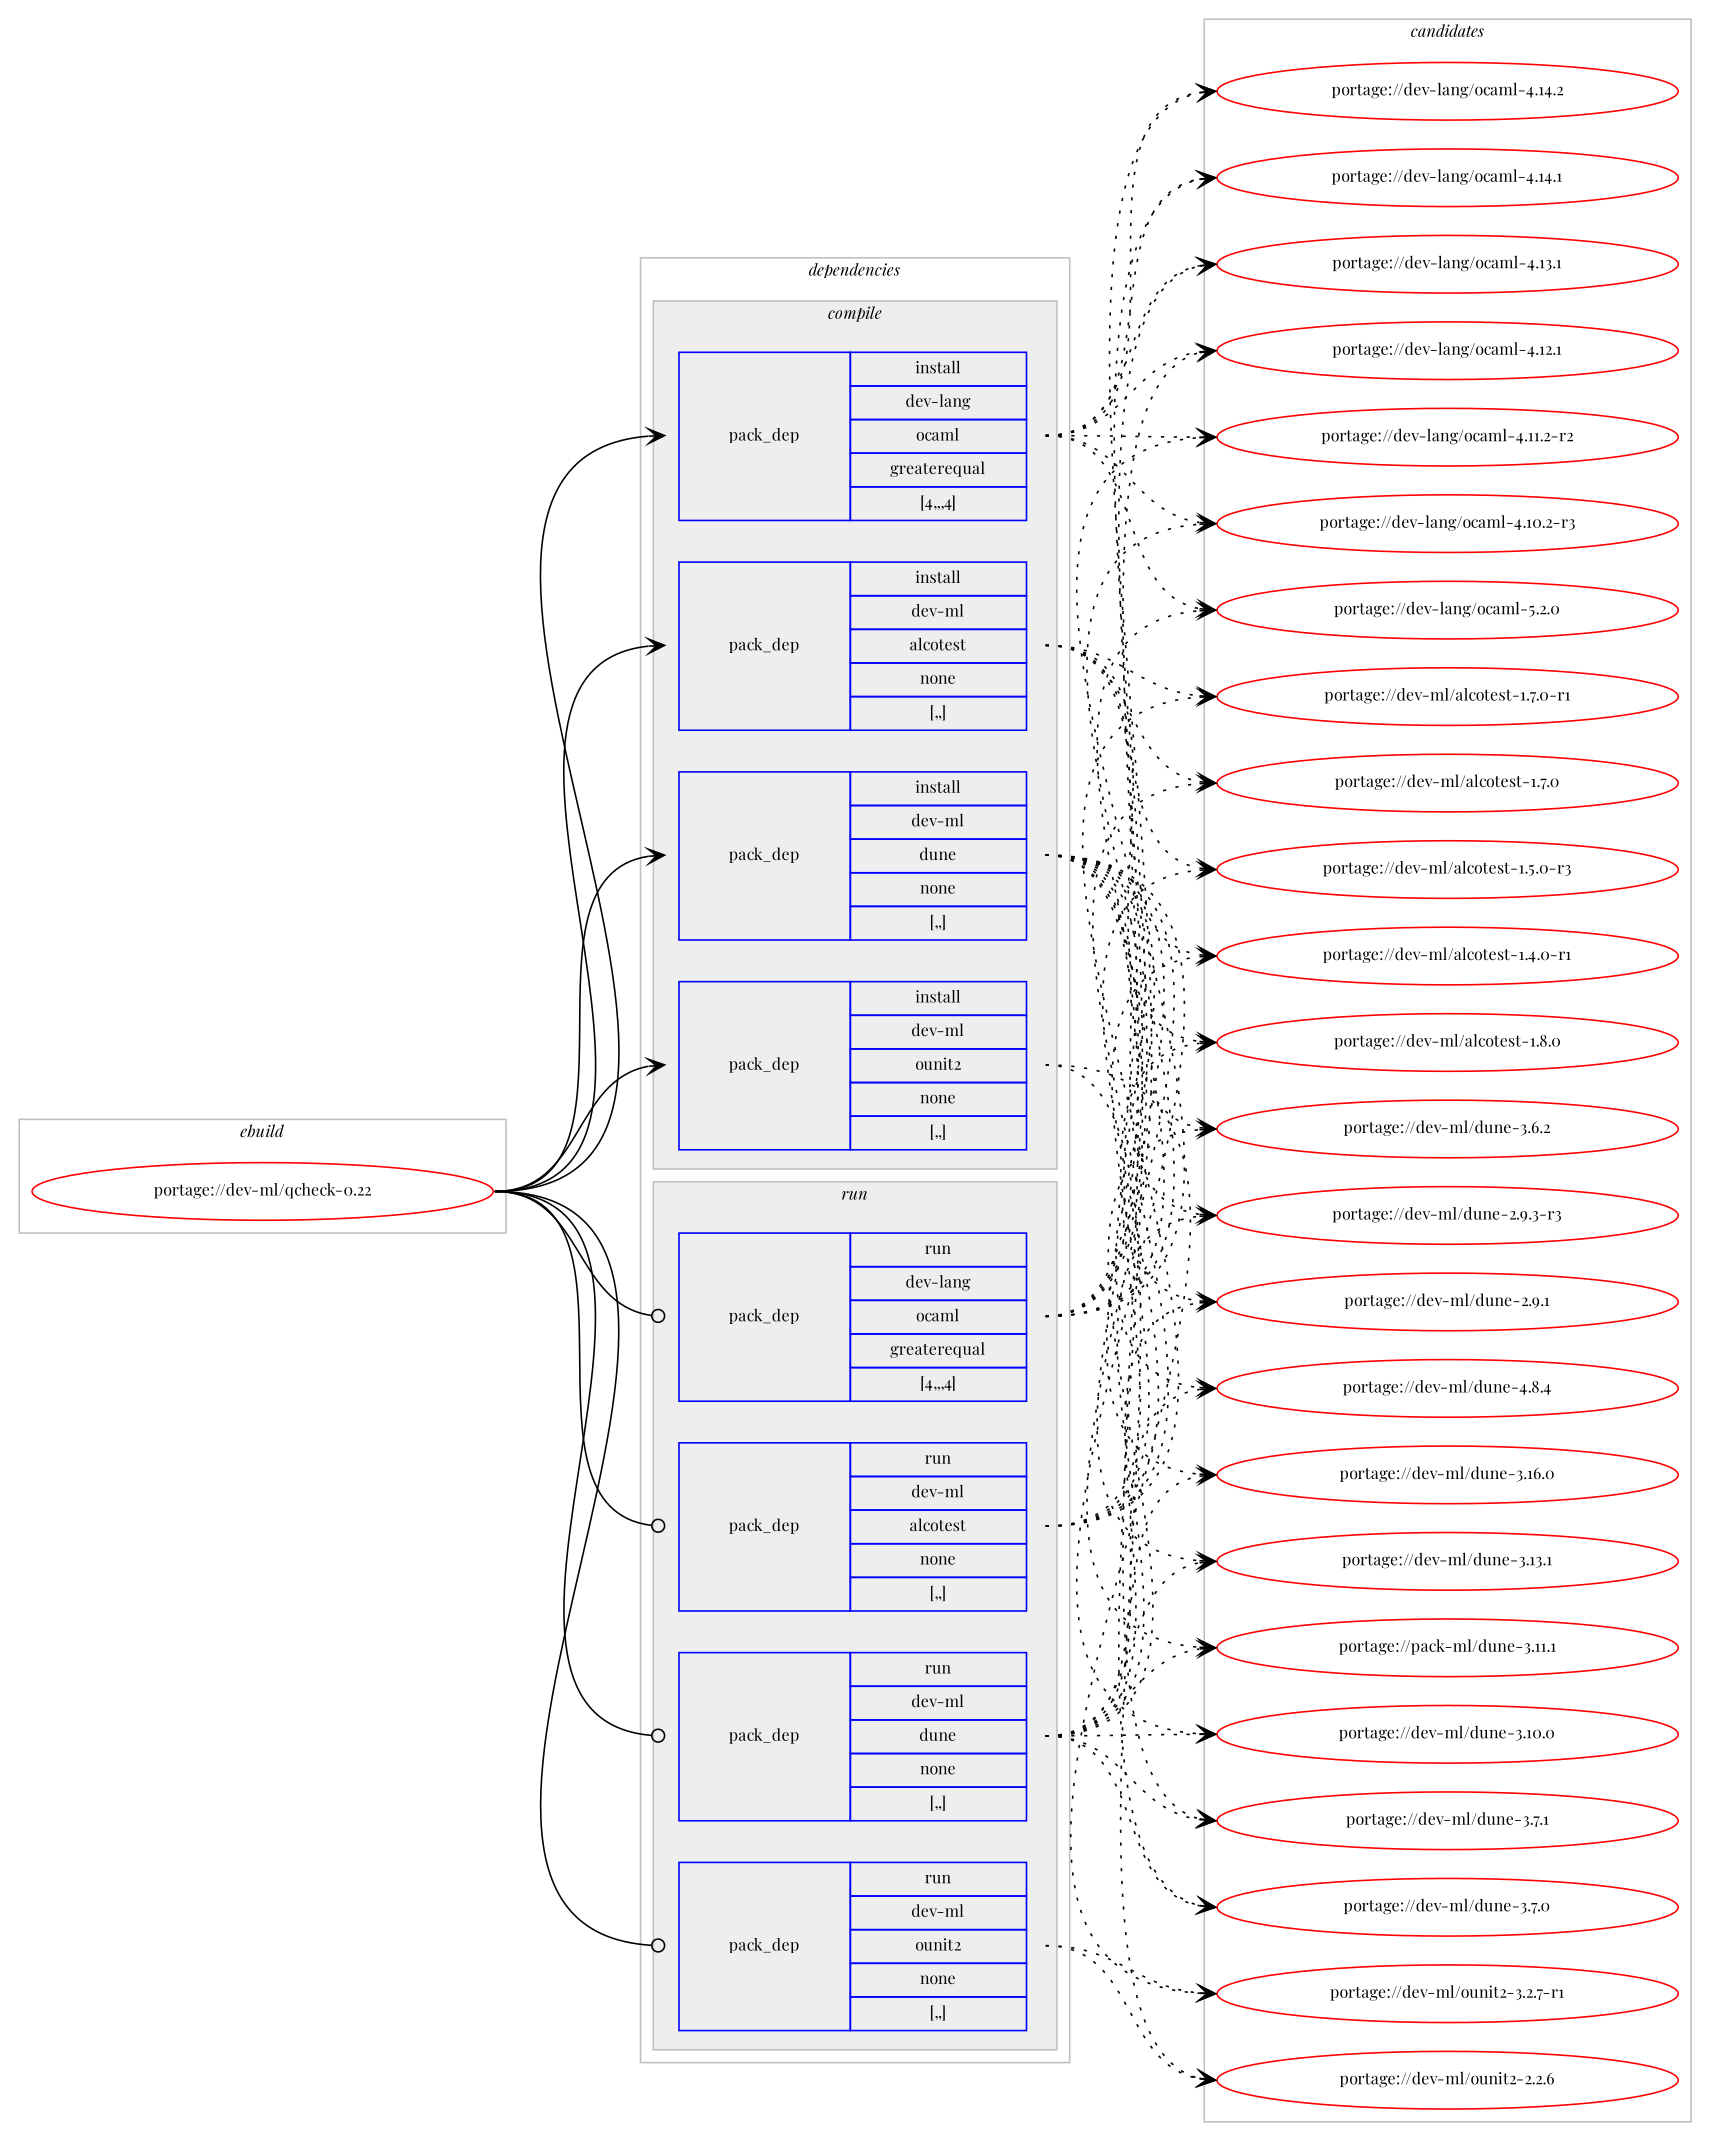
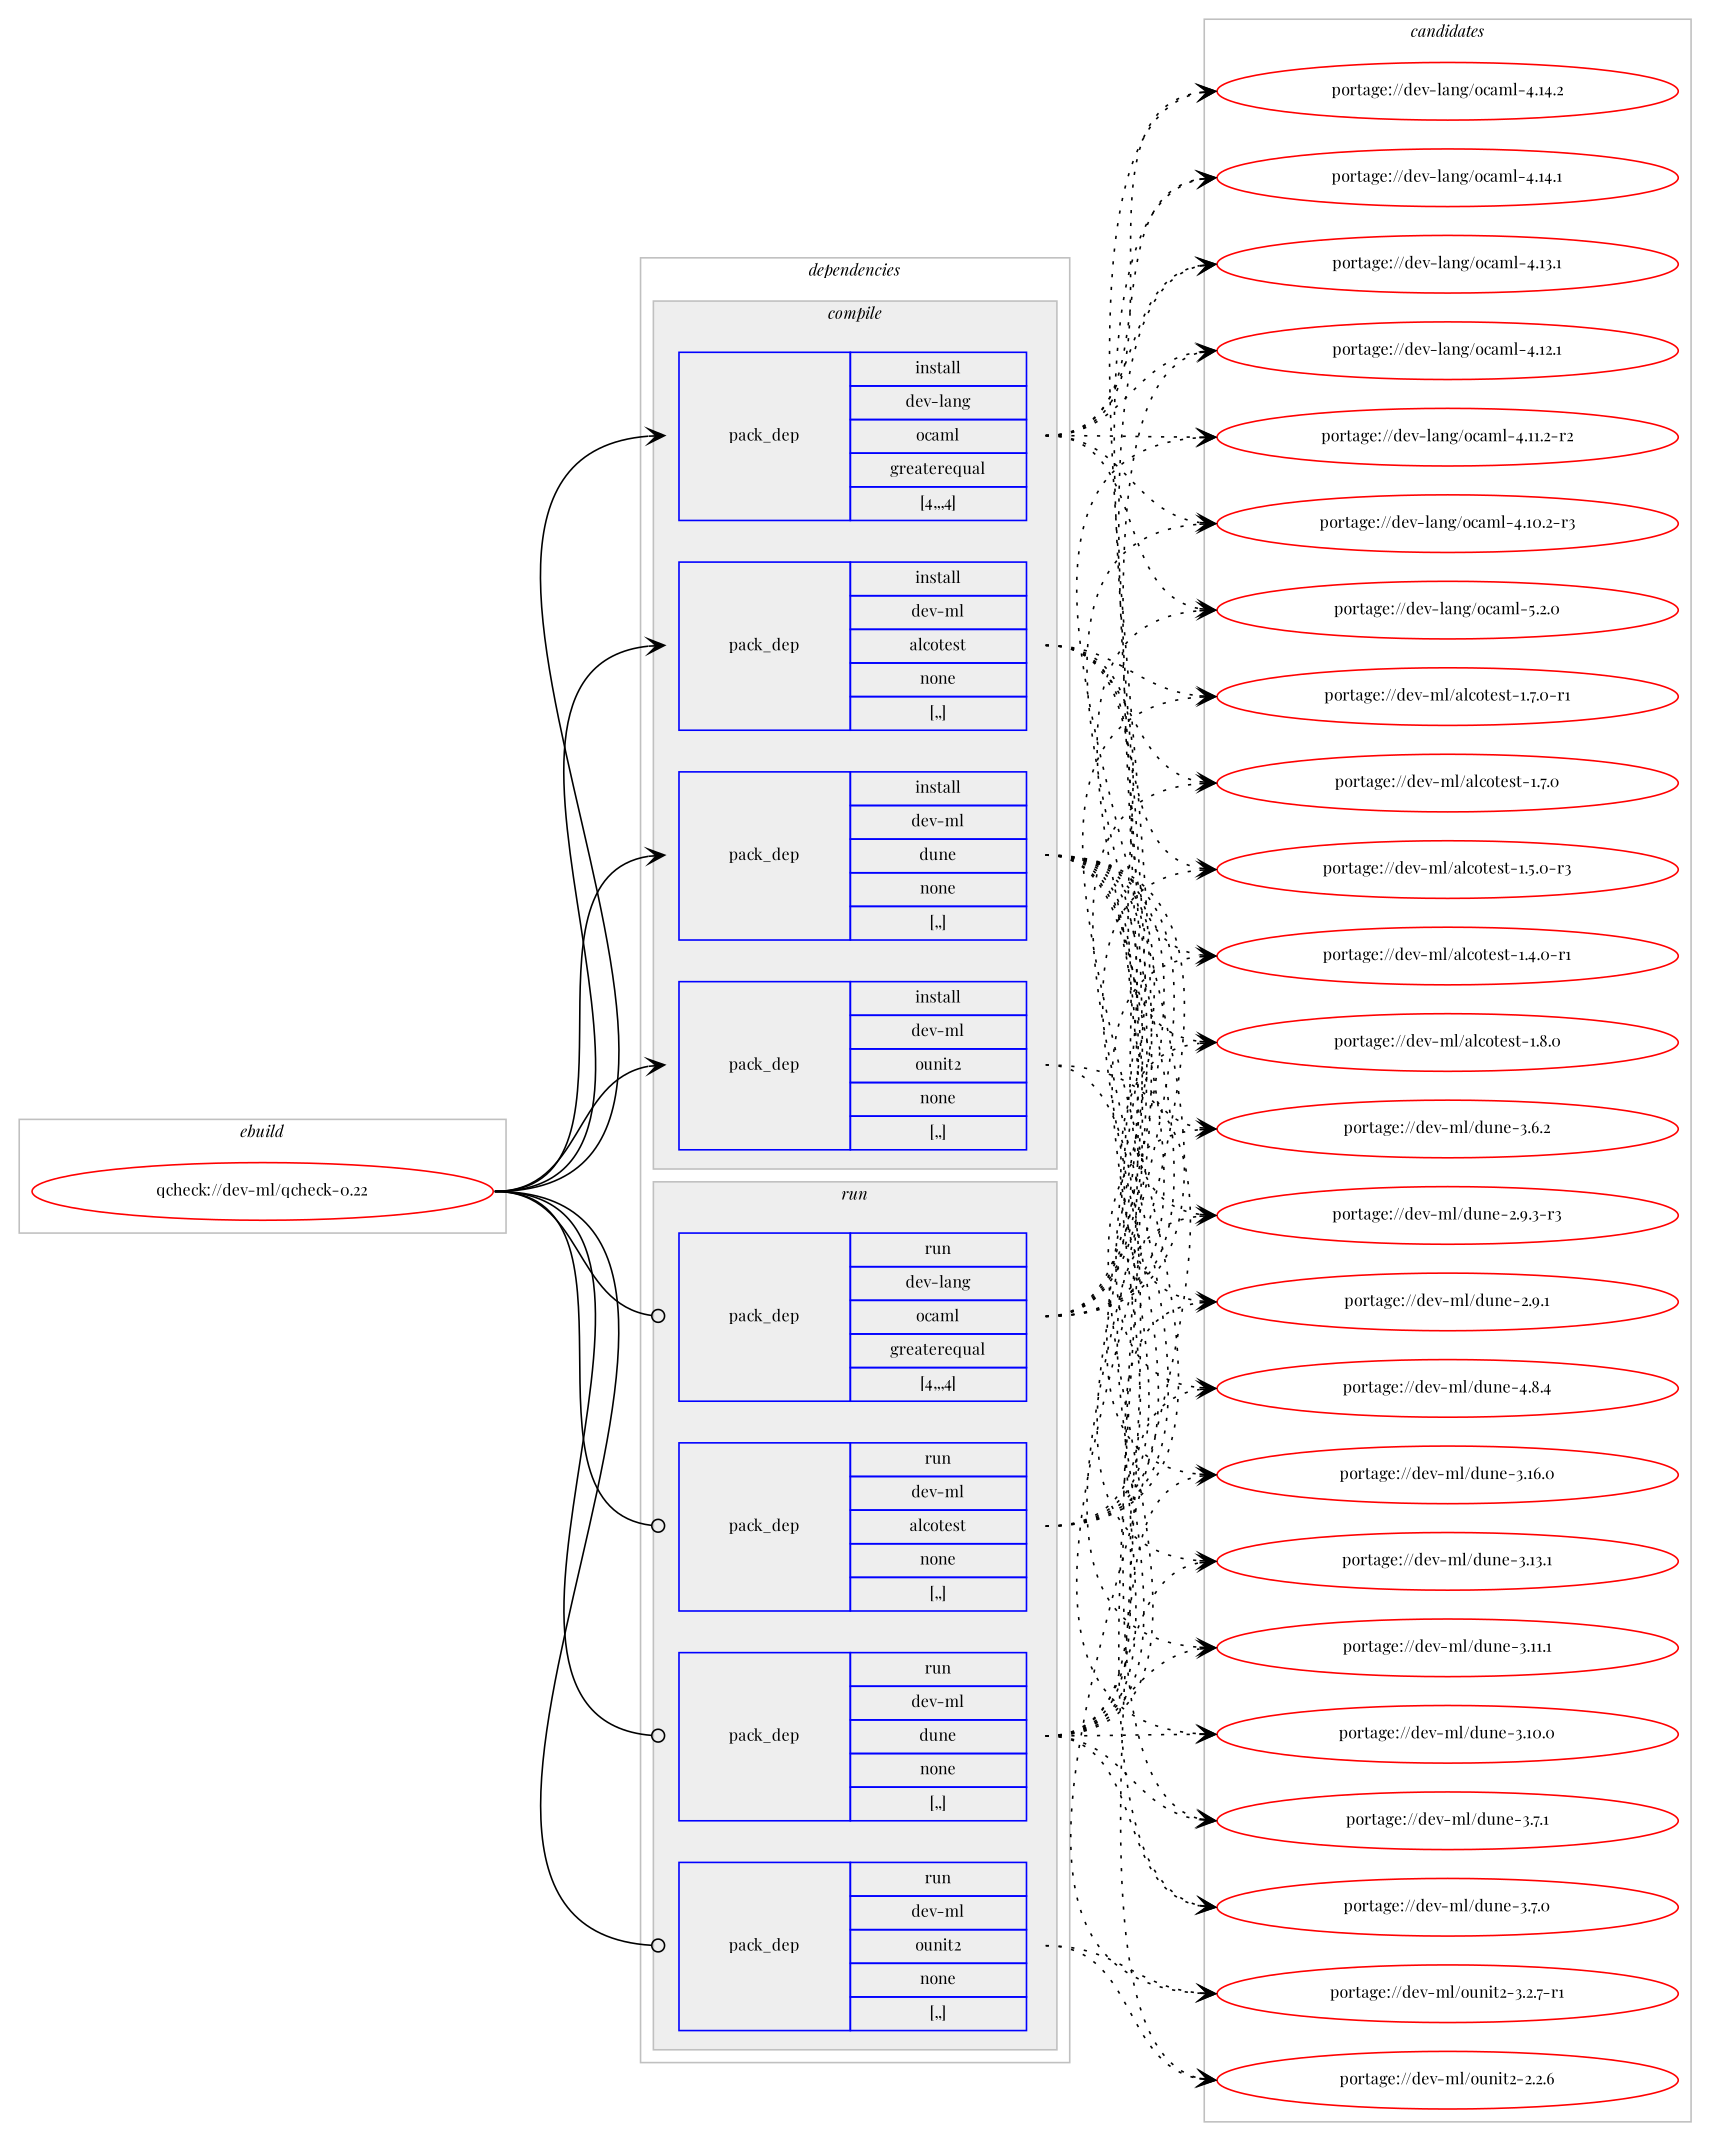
  digraph {
    compound=true
    concentrate=true
    fontname="Playfair Display"
    fontsize=10
    newrank=true
    rankdir=LR
    ranksep=1.5
    node [color=red fontname="Playfair Display" fontsize=10]
    edge [arrowhead=vee fontname="Playfair Display" headport=w style=dotted tailport=e weight=100]
-   n1 [label="portage://dev-ml/qcheck-0.22" width=4]
+   n1 [label="qcheck://dev-ml/qcheck-0.22" width=4]
    n2 [color=blue label=<<TABLE BORDER="0" CELLBORDER="1" CELLSPACING="0" CELLPADDING="4" WIDTH="220"><TR><TD ROWSPAN="6" CELLPADDING="30">pack_dep</TD></TR><TR><TD WIDTH="110">install</TD></TR><TR><TD>dev-lang</TD></TR><TR><TD>ocaml</TD></TR><TR><TD>greaterequal</TD></TR><TR><TD>[4,,,4]</TD></TR></TABLE>> shape=none]
    n3 [color=blue label=<<TABLE BORDER="0" CELLBORDER="1" CELLSPACING="0" CELLPADDING="4" WIDTH="220"><TR><TD ROWSPAN="6" CELLPADDING="30">pack_dep</TD></TR><TR><TD WIDTH="110">install</TD></TR><TR><TD>dev-ml</TD></TR><TR><TD>alcotest</TD></TR><TR><TD>none</TD></TR><TR><TD>[,,]</TD></TR></TABLE>> shape=none]
    n4 [color=blue label=<<TABLE BORDER="0" CELLBORDER="1" CELLSPACING="0" CELLPADDING="4" WIDTH="220"><TR><TD ROWSPAN="6" CELLPADDING="30">pack_dep</TD></TR><TR><TD WIDTH="110">install</TD></TR><TR><TD>dev-ml</TD></TR><TR><TD>dune</TD></TR><TR><TD>none</TD></TR><TR><TD>[,,]</TD></TR></TABLE>> shape=none]
    n5 [color=blue label=<<TABLE BORDER="0" CELLBORDER="1" CELLSPACING="0" CELLPADDING="4" WIDTH="220"><TR><TD ROWSPAN="6" CELLPADDING="30">pack_dep</TD></TR><TR><TD WIDTH="110">install</TD></TR><TR><TD>dev-ml</TD></TR><TR><TD>ounit2</TD></TR><TR><TD>none</TD></TR><TR><TD>[,,]</TD></TR></TABLE>> shape=none]
    n6 [color=blue label=<<TABLE BORDER="0" CELLBORDER="1" CELLSPACING="0" CELLPADDING="4" WIDTH="220"><TR><TD ROWSPAN="6" CELLPADDING="30">pack_dep</TD></TR><TR><TD WIDTH="110">run</TD></TR><TR><TD>dev-lang</TD></TR><TR><TD>ocaml</TD></TR><TR><TD>greaterequal</TD></TR><TR><TD>[4,,,4]</TD></TR></TABLE>> shape=none]
    n7 [color=blue label=<<TABLE BORDER="0" CELLBORDER="1" CELLSPACING="0" CELLPADDING="4" WIDTH="220"><TR><TD ROWSPAN="6" CELLPADDING="30">pack_dep</TD></TR><TR><TD WIDTH="110">run</TD></TR><TR><TD>dev-ml</TD></TR><TR><TD>alcotest</TD></TR><TR><TD>none</TD></TR><TR><TD>[,,]</TD></TR></TABLE>> shape=none]
    n8 [color=blue label=<<TABLE BORDER="0" CELLBORDER="1" CELLSPACING="0" CELLPADDING="4" WIDTH="220"><TR><TD ROWSPAN="6" CELLPADDING="30">pack_dep</TD></TR><TR><TD WIDTH="110">run</TD></TR><TR><TD>dev-ml</TD></TR><TR><TD>dune</TD></TR><TR><TD>none</TD></TR><TR><TD>[,,]</TD></TR></TABLE>> shape=none]
    n9 [color=blue label=<<TABLE BORDER="0" CELLBORDER="1" CELLSPACING="0" CELLPADDING="4" WIDTH="220"><TR><TD ROWSPAN="6" CELLPADDING="30">pack_dep</TD></TR><TR><TD WIDTH="110">run</TD></TR><TR><TD>dev-ml</TD></TR><TR><TD>ounit2</TD></TR><TR><TD>none</TD></TR><TR><TD>[,,]</TD></TR></TABLE>> shape=none]
    n10 [label="portage://dev-lang/ocaml-5.2.0" width=4]
    n11 [label="portage://dev-lang/ocaml-4.14.2" width=4]
    n12 [label="portage://dev-lang/ocaml-4.14.1" width=4]
    n13 [label="portage://dev-lang/ocaml-4.13.1" width=4]
    n14 [label="portage://dev-lang/ocaml-4.12.1" width=4]
    n15 [label="portage://dev-lang/ocaml-4.11.2-r2" width=4]
    n16 [label="portage://dev-lang/ocaml-4.10.2-r3" width=4]
    n17 [label="portage://dev-ml/alcotest-1.8.0" width=4]
    n18 [label="portage://dev-ml/alcotest-1.7.0-r1" width=4]
    n19 [label="portage://dev-ml/alcotest-1.7.0" width=4]
    n20 [label="portage://dev-ml/alcotest-1.5.0-r3" width=4]
    n21 [label="portage://dev-ml/alcotest-1.4.0-r1" width=4]
    n22 [label="portage://dev-ml/dune-3.16.0" width=4]
    n23 [label="portage://dev-ml/dune-3.13.1" width=4]
-   n24 [label="portage://pack-ml/dune-3.11.1" width=4]
+   n24 [label="portage://dev-ml/dune-3.11.1" width=4]
    n25 [label="portage://dev-ml/dune-3.10.0" width=4]
    n26 [label="portage://dev-ml/dune-3.7.1" width=4]
    n27 [label="portage://dev-ml/dune-3.7.0" width=4]
    n28 [label="portage://dev-ml/dune-3.6.2" width=4]
    n29 [label="portage://dev-ml/dune-2.9.3-r3" width=4]
    n30 [label="portage://dev-ml/dune-2.9.1" width=4]
    n31 [label="portage://dev-ml/dune-4.8.4" width=4]
    n32 [label="portage://dev-ml/ounit2-3.2.7-r1" width=4]
    n33 [label="portage://dev-ml/ounit2-2.2.6" width=4]
    subgraph cluster_1 {
      color=gray
      label=<<i>ebuild</i>>
      n1
    }
    subgraph cluster_2 {
      color=gray
      label=<<i>dependencies</i>>
      subgraph cluster_3 {
        color=gray
        fillcolor="#eeeeee"
        label=<<i>compile</i>>
        style=filled
        subgraph sub_4 {
          color=gray
          fillcolor="#eeeeee"
          label=<<i>compile</i>>
          style=filled
          n2
        }
        subgraph sub_5 {
          color=gray
          fillcolor="#eeeeee"
          label=<<i>compile</i>>
          style=filled
          n3
        }
        subgraph sub_6 {
          color=gray
          fillcolor="#eeeeee"
          label=<<i>compile</i>>
          style=filled
          n4
        }
        subgraph sub_7 {
          color=gray
          fillcolor="#eeeeee"
          label=<<i>compile</i>>
          style=filled
          n5
        }
      }
      subgraph cluster_8 {
        color=gray
        fillcolor="#eeeeee"
        label=<<i>compile and run</i>>
        style=filled
      }
      subgraph cluster_9 {
        color=gray
        fillcolor="#eeeeee"
        label=<<i>run</i>>
        style=filled
        subgraph sub_10 {
          color=gray
          fillcolor="#eeeeee"
          label=<<i>run</i>>
          style=filled
          n6
        }
        subgraph sub_11 {
          color=gray
          fillcolor="#eeeeee"
          label=<<i>run</i>>
          style=filled
          n7
        }
        subgraph sub_12 {
          color=gray
          fillcolor="#eeeeee"
          label=<<i>run</i>>
          style=filled
          n8
        }
        subgraph sub_13 {
          color=gray
          fillcolor="#eeeeee"
          label=<<i>run</i>>
          style=filled
          n9
        }
      }
    }
    subgraph cluster_14 {
      color=gray
      label=<<i>candidates</i>>
      rank=same
      subgraph sub_15 {
        color=black
        label=<<i>candidates</i>>
        nodesep=1
        rank=same
        n10
        n11
        n12
        n13
        n14
        n15
        n16
      }
      subgraph sub_16 {
        color=black
        label=<<i>candidates</i>>
        nodesep=1
        rank=same
        n17
        n18
        n19
        n20
        n21
      }
      subgraph sub_17 {
        color=black
        label=<<i>candidates</i>>
        nodesep=1
        rank=same
        n22
        n23
        n24
        n25
        n26
        n27
        n28
        n29
        n30
        n31
      }
      subgraph sub_18 {
        color=black
        label=<<i>candidates</i>>
        nodesep=1
        rank=same
        n32
        n33
      }
      subgraph sub_19 {
        color=black
        label=<<i>candidates</i>>
        nodesep=1
        rank=same
        n10
        n11
        n12
        n13
        n14
        n15
        n16
      }
      subgraph sub_20 {
        color=black
        label=<<i>candidates</i>>
        nodesep=1
        rank=same
        n17
        n18
        n19
        n20
        n21
      }
      subgraph sub_21 {
        color=black
        label=<<i>candidates</i>>
        nodesep=1
        rank=same
        n22
        n23
        n24
        n25
        n26
        n27
        n28
        n29
        n30
        n31
      }
      subgraph sub_22 {
        color=black
        label=<<i>candidates</i>>
        nodesep=1
        rank=same
        n32
        n33
      }
    }
    n1 -> n2 [style=solid weight=20]
    n1 -> n3 [style=solid weight=20]
    n1 -> n4 [style=solid weight=20]
    n1 -> n5 [style=solid weight=20]
    n1 -> n6 [arrowhead=odot style=solid weight=20]
    n1 -> n7 [arrowhead=odot style=solid weight=20]
    n1 -> n8 [arrowhead=odot style=solid weight=20]
    n1 -> n9 [arrowhead=odot style=solid weight=20]
    n2 -> n10
    n2 -> n11
    n2 -> n12
    n2 -> n13
    n2 -> n14
    n2 -> n15
    n2 -> n16
    n3 -> n17
    n3 -> n18
    n3 -> n19
    n3 -> n20
    n3 -> n21
    n4 -> n22
    n4 -> n23
    n4 -> n24
    n4 -> n25
    n4 -> n26
    n4 -> n27
    n4 -> n28
    n4 -> n29
    n4 -> n30
    n4 -> n31
    n5 -> n32
    n5 -> n33
    n6 -> n10
    n6 -> n11
    n6 -> n12
    n6 -> n13
    n6 -> n14
    n6 -> n15
    n6 -> n16
    n7 -> n17
    n7 -> n18
    n7 -> n19
    n7 -> n20
    n7 -> n21
    n8 -> n22
    n8 -> n23
    n8 -> n24
    n8 -> n25
    n8 -> n26
    n8 -> n27
    n8 -> n28
    n8 -> n29
    n8 -> n30
    n8 -> n31
    n9 -> n32
    n9 -> n33
  }
